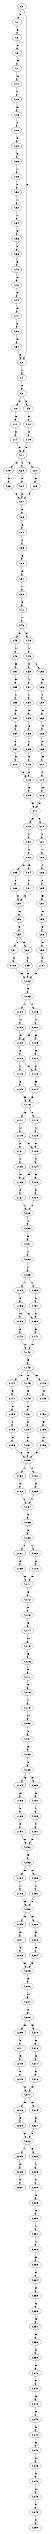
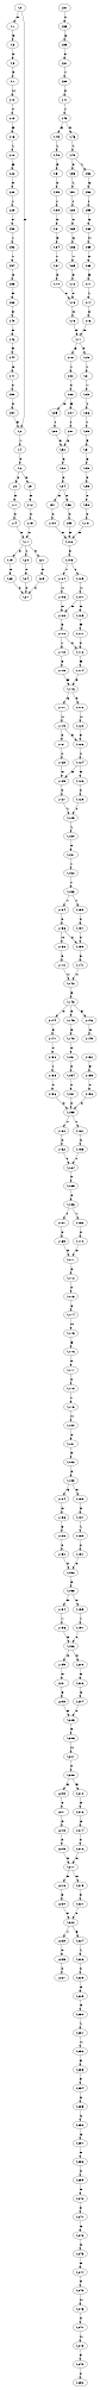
  strict digraph {
    S0
    S1
    S2
    S3
    S4
    S5
    S6
    S7
    S8
    S9
    S10
    S11
    S12
    S13
    S14
    S15
    S16
    S17
    S18
    S19
    S20
    S21
    S22
    S23
    S24
    S25
    S26
    S27
    S28
-   S29
    S30
    S31
    S32
    S33
    S34
    S35
    S36
    S37
    S38
    S39
    S40
    S41
    S42
    S43
    S44
    S45
    S46
    S47
    S48
    S49
    S50
    S51
    S52
    S53
    S54
    S55
    S56
    S57
    S58
    S59
    S60
    S61
    S62
    S63
    S64
    S65
    S66
    S67
    S68
    S69
    S70
    S71
    S72
    S73
    S74
    S75
    S76
    S77
    S78
    S79
    S80
    S81
    S82
    S83
    S84
    S85
    S86
    S87
    S88
    S89
    S90
    S91
    S92
    S93
    S94
    S95
    S96
    S97
    S98
    S99
    S100
    S101
    S102
    S103
    S104
    S105
    S106
    S107
    S108
    S109
    S110
    S111
    S112
    S113
    S114
    S115
    S116
    S117
    S118
    S119
    S120
    S121
    S122
    S123
    S124
    S125
    S126
    S127
    S128
    S129
    S130
    S131
    S132
    S133
    S134
    S135
    S136
    S137
    S138
    S139
    S140
    S141
    S142
    S143
    S144
    S145
    S146
    S147
    S148
    S149
    S150
    S151
    S153
    S154
    S152
    S155
    S156
    S157
    S158
    S159
    S160
    S161
    S162
    S163
    S164
    S165
    S166
    S167
    S168
    S169
    S170
    S171
    S172
    S173
    S174
    S175
    S176
    S177
    S178
    S179
    S180
    S181
    S182
    S183
    S184
    S185
    S186
    S187
    S188
    S189
    S190
    S191
    S192
    S193
    S194
    S195
    S196
    S197
    S198
    S199
    S200
    S201
    S202
    S203
    S204
    S205
    S206
    S207
    S208
    S209
    S210
    S211
    S212
    S213
    S214
    S215
    S216
    S217
    S218
    S219
    S220
    S221
    S222
    S223
    S224
    S225
    S226
    S227
    S228
    S229
    S230
    S231
    S232
    S233
    S234
    S235
    S236
    S237
    S238
    S239
    S240
    S241
    S242
    S243
    S244
    S245
    S246
    S247
    S248
    S249
    S250
    S0 -> S1 [label=T]
    S0 -> S2 [label=E]
    S1 -> S3 [label=R]
    S2 -> S4 [label=V]
    S3 -> S5 [label=T]
    S4 -> S6 [label=L]
    S5 -> S7 [label=K]
    S6 -> S8 [label=L]
    S6 -> S9 [label=P]
    S7 -> S10 [label=M]
    S8 -> S11 [label=T]
    S9 -> S12 [label=R]
    S10 -> S13 [label=Y]
    S11 -> S14 [label=A]
    S12 -> S15 [label=A]
    S13 -> S16 [label=H]
    S14 -> S17 [label=D]
    S15 -> S17 [label=D]
    S16 -> S18 [label=S]
    S17 -> S19 [label=A]
    S17 -> S20 [label=S]
    S17 -> S21 [label=T]
    S18 -> S22 [label=E]
    S19 -> S23 [label=T]
    S20 -> S24 [label=T]
    S21 -> S25 [label=T]
    S22 -> S26 [label=D]
    S23 -> S27 [label=L]
    S24 -> S27 [label=L]
    S25 -> S27 [label=L]
    S26 -> S28 [label=V]
-   S27 -> S29 [label=L]
    S28 -> S30 [label=L]
-   S29 -> S31 [label=G]
    S30 -> S32 [label=V]
    S31 -> S33 [label=Y]
    S32 -> S34 [label=V]
    S33 -> S35 [label=G]
    S34 -> S36 [label=Q]
    S35 -> S37 [label=L]
    S36 -> S38 [label=F]
    S37 -> S39 [label=V]
    S38 -> S40 [label=R]
    S39 -> S41 [label=T]
    S40 -> S42 [label=R]
    S41 -> S43 [label=V]
    S42 -> S44 [label=R]
    S43 -> S45 [label=R]
    S43 -> S46 [label=K]
    S44 -> S47 [label=Q]
    S45 -> S48 [label=S]
    S46 -> S49 [label=S]
    S47 -> S50 [label=L]
    S48 -> S51 [label=E]
    S49 -> S52 [label=S]
    S49 -> S53 [label=T]
    S50 -> S54 [label=A]
    S51 -> S55 [label=T]
    S52 -> S56 [label=G]
    S53 -> S57 [label=S]
    S54 -> S2 [label=E]
    S55 -> S58 [label=V]
    S56 -> S59 [label=I]
    S57 -> S60 [label=I]
    S58 -> S61 [label=A]
    S59 -> S62 [label=G]
    S60 -> S63 [label=R]
    S61 -> S64 [label=R]
    S62 -> S65 [label=M]
    S63 -> S66 [label=G]
    S64 -> S67 [label=I]
    S65 -> S68 [label=T]
    S66 -> S69 [label=V]
    S67 -> S70 [label=D]
    S68 -> S71 [label=H]
    S69 -> S72 [label=D]
    S70 -> S73 [label=T]
    S71 -> S74 [label=S]
    S72 -> S73 [label=T]
    S73 -> S75 [label=K]
    S74 -> S76 [label=K]
    S75 -> S77 [label=N]
    S76 -> S77 [label=N]
    S77 -> S78 [label=E]
    S77 -> S79 [label=Q]
    S78 -> S80 [label=V]
    S79 -> S81 [label=I]
    S80 -> S82 [label=L]
    S81 -> S83 [label=V]
    S82 -> S84 [label=H]
    S82 -> S85 [label=N]
    S83 -> S86 [label=S]
    S84 -> S87 [label=I]
    S85 -> S88 [label=I]
    S86 -> S89 [label=I]
    S87 -> S90 [label=D]
    S88 -> S90 [label=D]
    S89 -> S91 [label=E]
    S90 -> S92 [label=G]
    S91 -> S93 [label=E]
    S92 -> S94 [label=P]
    S93 -> S95 [label=P]
    S94 -> S96 [label=L]
    S94 -> S97 [label=Q]
    S95 -> S98 [label=D]
    S96 -> S99 [label=L]
    S97 -> S100 [label=L]
    S98 -> S101 [label=L]
    S99 -> S102 [label=E]
    S100 -> S102 [label=E]
    S101 -> S102 [label=E]
    S102 -> S103 [label=P]
    S103 -> S104 [label=V]
    S103 -> S105 [label=I]
    S104 -> S106 [label=W]
    S105 -> S107 [label=W]
    S106 -> S108 [label=K]
    S107 -> S108 [label=K]
    S107 -> S109 [label=R]
    S108 -> S110 [label=E]
    S109 -> S111 [label=E]
    S110 -> S112 [label=L]
    S110 -> S113 [label=I]
    S111 -> S112 [label=L]
    S112 -> S114 [label=E]
    S113 -> S115 [label=E]
    S114 -> S116 [label=E]
    S115 -> S116 [label=E]
    S116 -> S117 [label=G]
    S116 -> S118 [label=T]
    S117 -> S119 [label=W]
    S118 -> S120 [label=W]
    S119 -> S121 [label=L]
    S119 -> S122 [label=P]
    S120 -> S122 [label=P]
    S121 -> S123 [label=Y]
    S122 -> S124 [label=Y]
    S123 -> S125 [label=K]
    S124 -> S125 [label=K]
    S124 -> S126 [label=R]
    S125 -> S127 [label=L]
    S126 -> S128 [label=L]
    S127 -> S129 [label=S]
    S128 -> S129 [label=S]
    S129 -> S130 [label=S]
    S130 -> S131 [label=P]
    S131 -> S132 [label=V]
    S132 -> S133 [label=V]
    S133 -> S134 [label=V]
    S133 -> S135 [label=I]
    S134 -> S136 [label=L]
    S135 -> S137 [label=L]
    S136 -> S138 [label=M]
    S136 -> S139 [label=L]
    S137 -> S139 [label=L]
    S138 -> S140 [label=P]
    S139 -> S141 [label=P]
    S140 -> S142 [label=W]
    S141 -> S142 [label=W]
    S142 -> S143 [label=E]
    S143 -> S144 [label=A]
    S143 -> S145 [label=K]
    S143 -> S146 [label=E]
    S144 -> S147 [label=R]
    S145 -> S148 [label=R]
    S146 -> S149 [label=K]
    S147 -> S150 [label=Y]
    S148 -> S151 [label=F]
    S150 -> S153 [label=I]
    S151 -> S154 [label=A]
    S153 -> S156 [label=Y]
    S154 -> S157 [label=Y]
    S152 -> S155 [label=F]
    S155 -> S158 [label=Y]
    S156 -> S159 [label=A]
    S157 -> S159 [label=A]
    S158 -> S159 [label=A]
    S159 -> S160 [label=V]
    S159 -> S161 [label=I]
    S160 -> S162 [label=A]
    S161 -> S163 [label=A]
    S162 -> S164 [label=I]
    S163 -> S164 [label=I]
    S164 -> S165 [label=A]
    S165 -> S166 [label=Q]
    S166 -> S167 [label=I]
    S166 -> S168 [label=V]
    S167 -> S169 [label=T]
    S168 -> S170 [label=T]
    S169 -> S171 [label=K]
    S170 -> S171 [label=K]
    S171 -> S172 [label=G]
    S172 -> S173 [label=L]
    S173 -> S174 [label=G]
    S174 -> S175 [label=M]
    S175 -> S176 [label=E]
    S176 -> S177 [label=D]
    S177 -> S178 [label=A]
    S178 -> S179 [label=I]
    S179 -> S180 [label=M]
    S180 -> S181 [label=C]
    S181 -> S182 [label=R]
    S182 -> S183 [label=G]
    S183 -> S184 [label=G]
    S183 -> S185 [label=N]
    S184 -> S186 [label=K]
    S185 -> S187 [label=K]
    S186 -> S188 [label=E]
    S187 -> S189 [label=S]
    S188 -> S190 [label=L]
    S189 -> S191 [label=L]
    S190 -> S192 [label=A]
    S191 -> S192 [label=A]
    S192 -> S193 [label=F]
    S193 -> S194 [label=R]
    S193 -> S195 [label=A]
    S194 -> S196 [label=V]
    S195 -> S197 [label=V]
    S196 -> S198 [label=G]
    S197 -> S198 [label=G]
    S198 -> S199 [label=Q]
    S198 -> S200 [label=K]
    S199 -> S201 [label=K]
    S200 -> S202 [label=R]
    S201 -> S203 [label=Q]
    S202 -> S204 [label=Q]
    S203 -> S205 [label=F]
    S204 -> S205 [label=F]
    S205 -> S206 [label=P]
    S206 -> S207 [label=M]
    S207 -> S208 [label=L]
    S208 -> S209 [label=R]
    S208 -> S210 [label=H]
    S209 -> S211 [label=Q]
    S210 -> S212 [label=K]
    S211 -> S213 [label=R]
    S212 -> S214 [label=Q]
    S213 -> S215 [label=L]
    S214 -> S216 [label=L]
    S215 -> S217 [label=K]
    S216 -> S217 [label=K]
    S217 -> S218 [label=D]
    S217 -> S219 [label=H]
    S218 -> S220 [label=P]
    S219 -> S221 [label=P]
    S220 -> S222 [label=L]
    S221 -> S222 [label=L]
    S222 -> S223 [label=V]
    S222 -> S224 [label=G]
    S223 -> S225 [label=A]
    S224 -> S226 [label=S]
    S225 -> S227 [label=L]
    S226 -> S228 [label=L]
    S228 -> S229 [label=Q]
    S229 -> S230 [label=Q]
    S230 -> S231 [label=S]
    S231 -> S232 [label=W]
    S232 -> S233 [label=R]
    S233 -> S234 [label=P]
    S234 -> S235 [label=D]
    S235 -> S236 [label=C]
    S236 -> S237 [label=G]
    S237 -> S238 [label=F]
    S238 -> S239 [label=T]
    S239 -> S240 [label=Q]
    S240 -> S241 [label=P]
    S241 -> S242 [label=G]
    S242 -> S243 [label=N]
    S243 -> S244 [label=K]
    S244 -> S245 [label=D]
    S245 -> S246 [label=M]
    S246 -> S247 [label=A]
    S247 -> S248 [label=M]
    S248 -> S249 [label=P]
    S249 -> S250 [label=L]
  }
